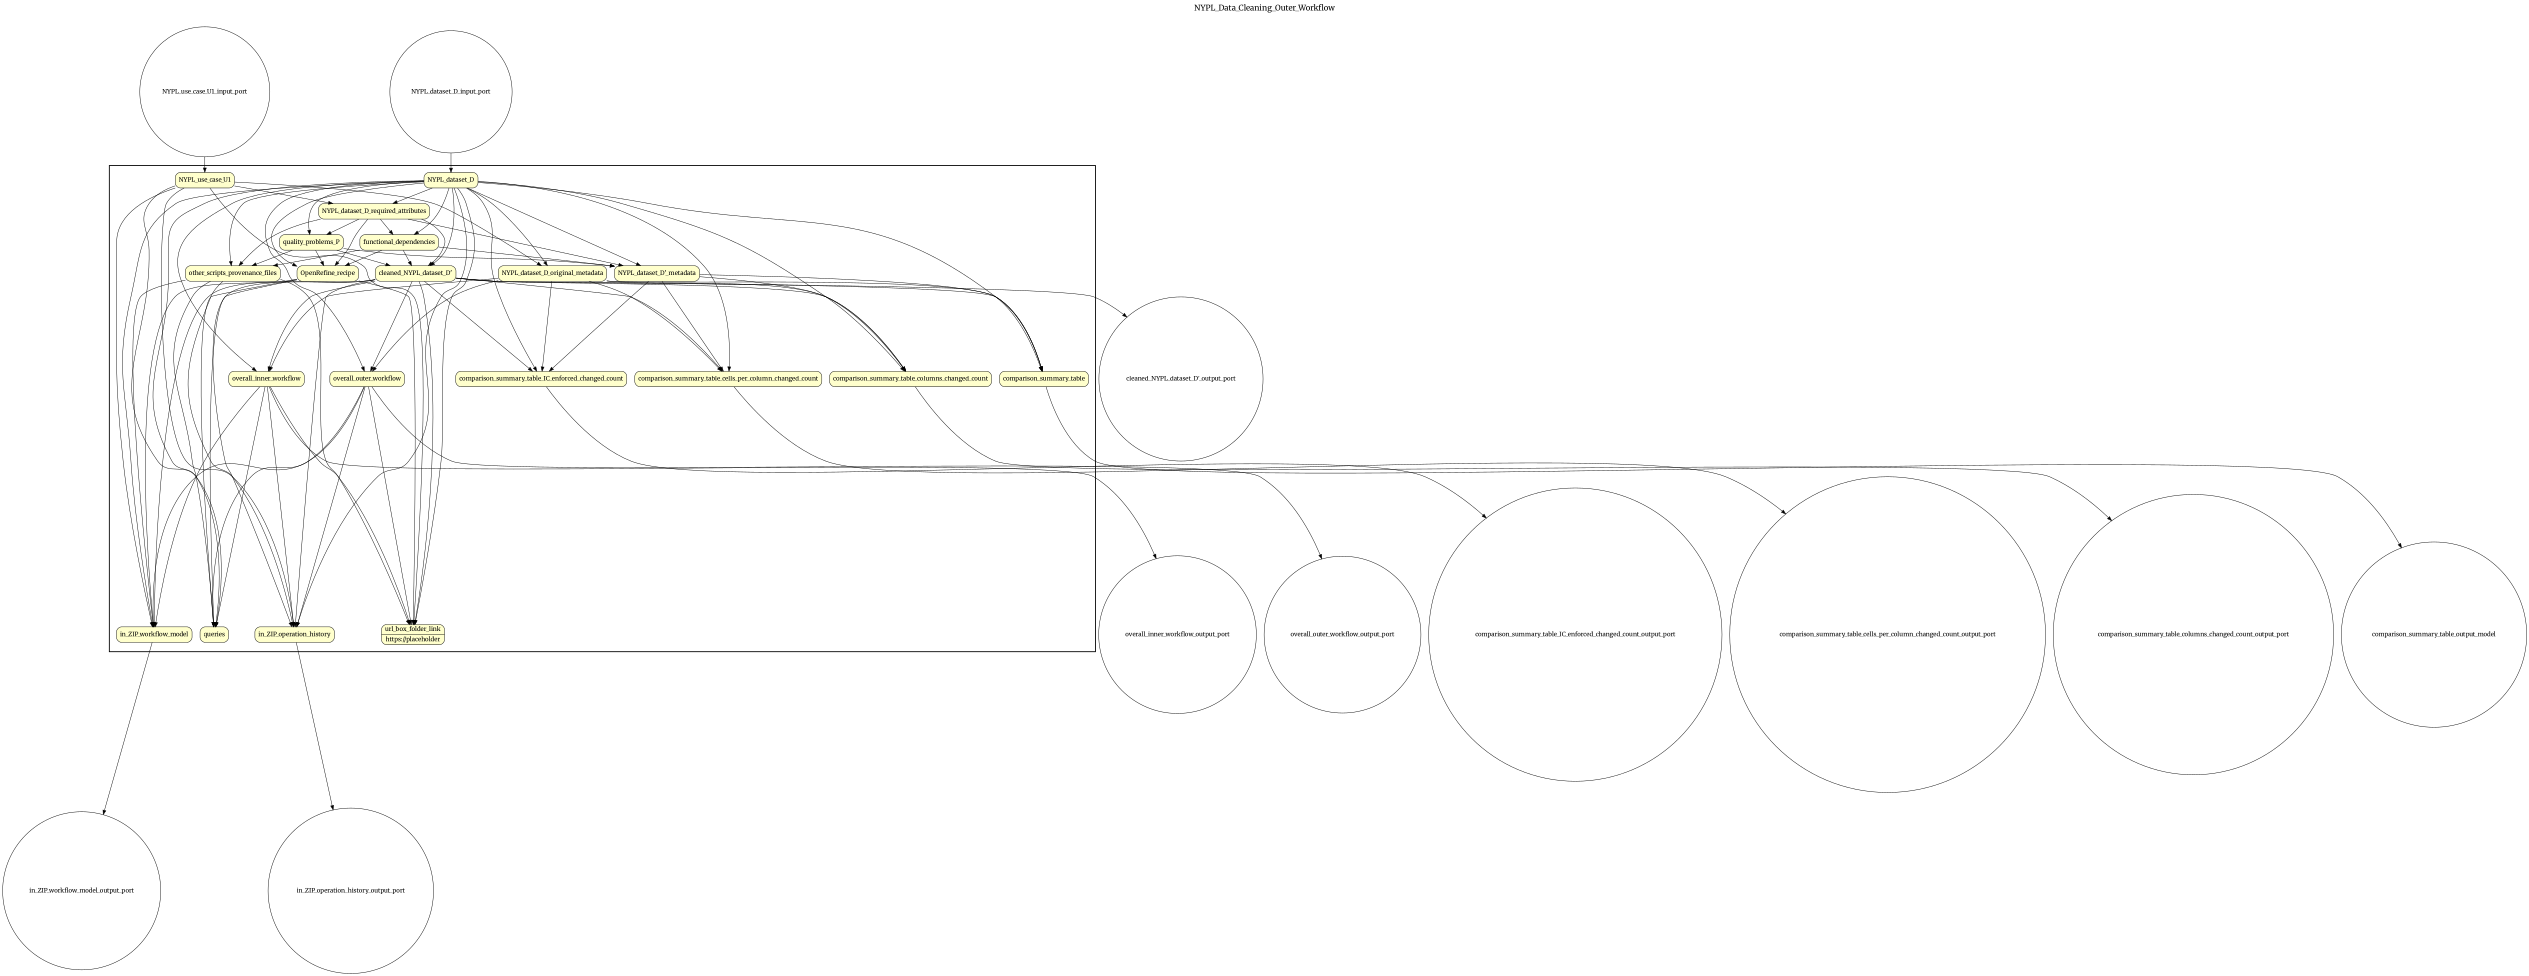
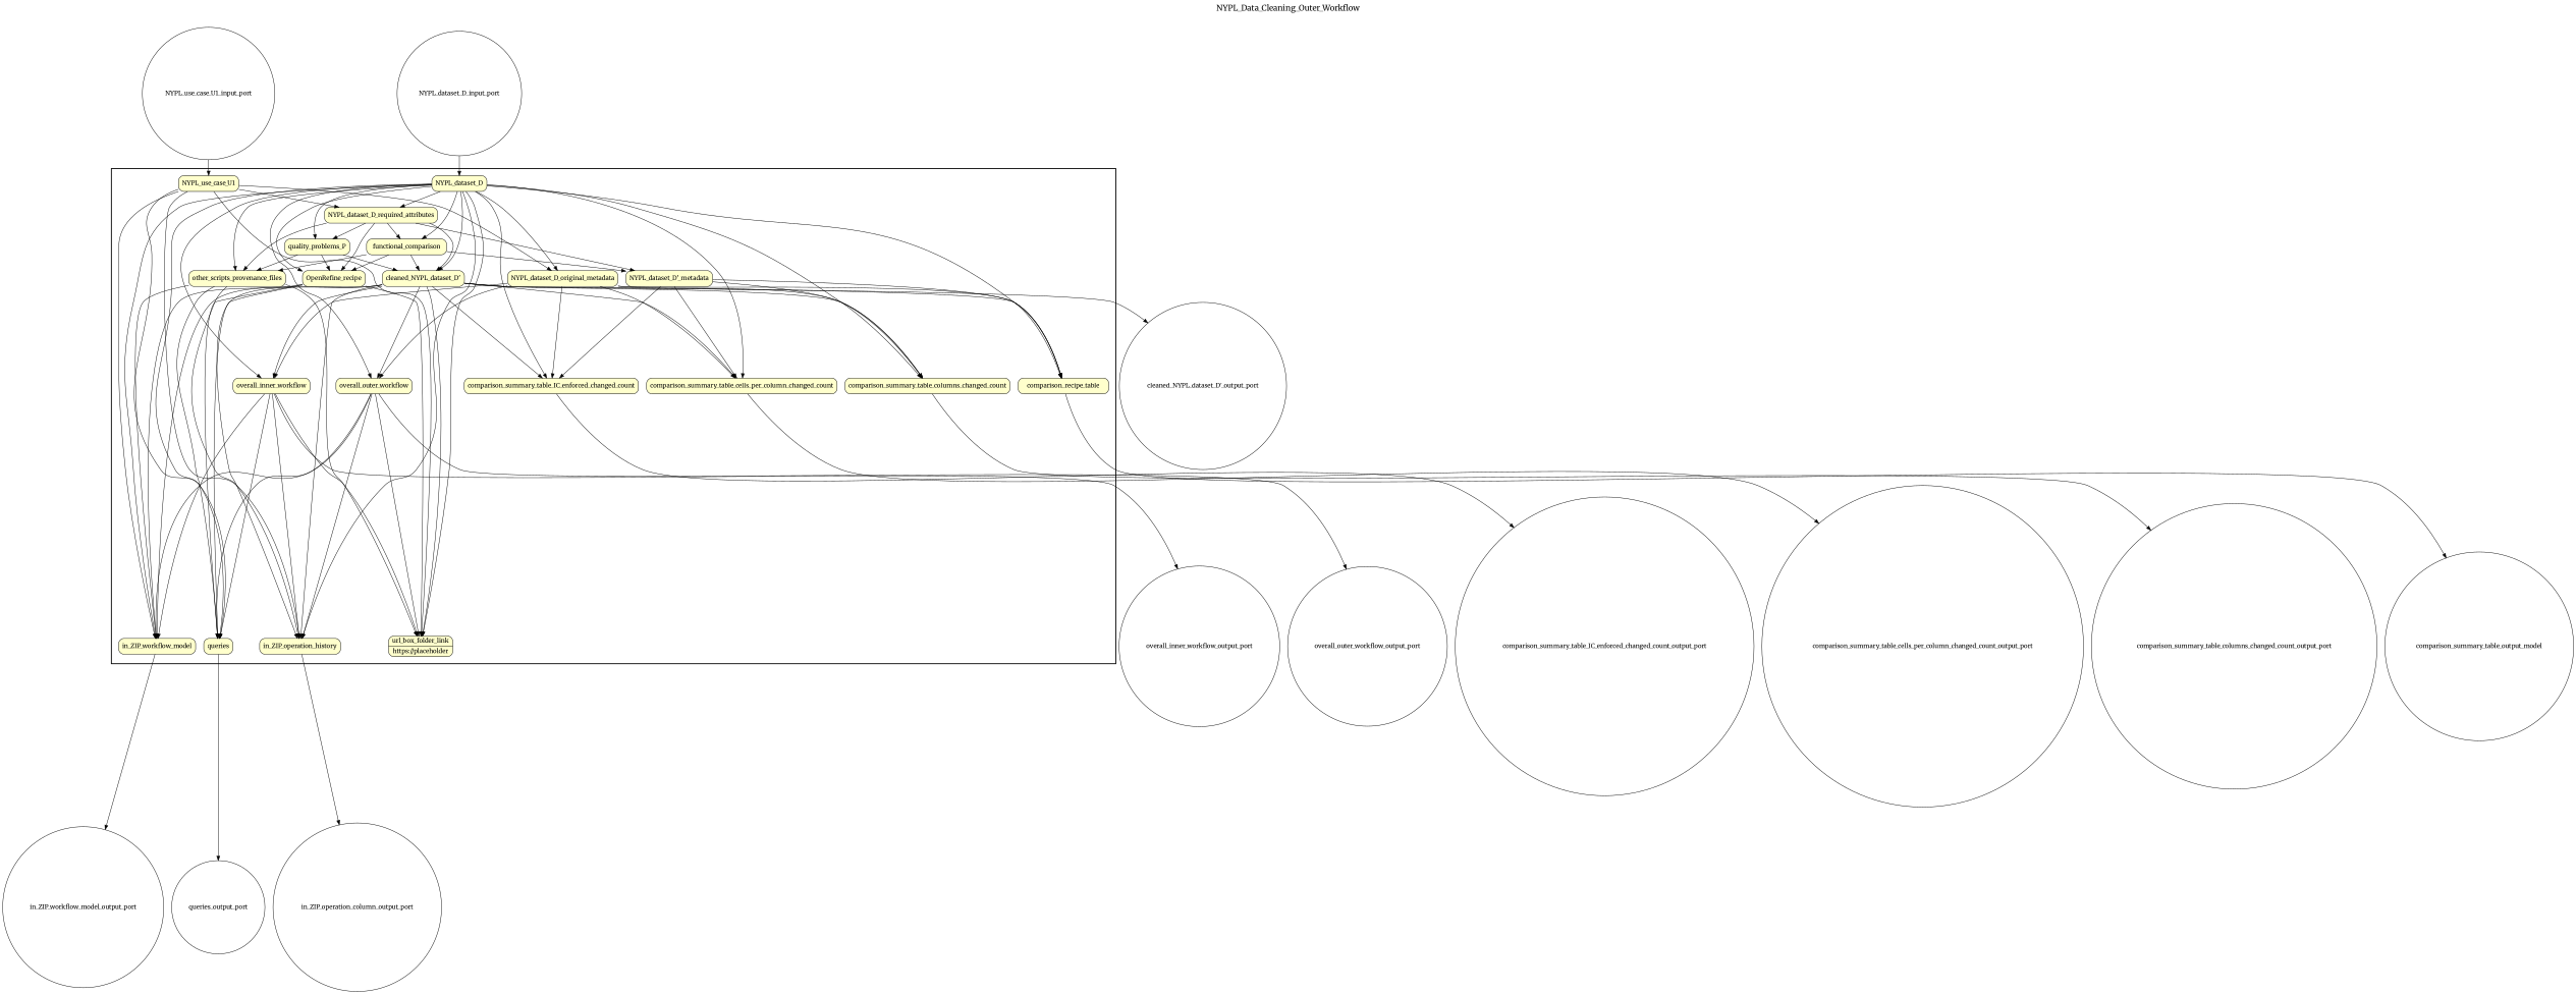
  digraph {
    fontname=Merriweather
    fontsize=18
    label=NYPL_Data_Cleaning_Outer_Workflow
    labelloc=t
    rankdir=TB
    node [fillcolor="#FFFFCC" fontname=Merriweather peripheries=1 shape=box style="rounded,filled"]
    edge [fontname=Merriweather]
-   comparison_summary_table
+   comparison_summary_table [label=comparison_recipe_table]
    comparison_summary_table_columns_changed_count
    comparison_summary_table_cells_per_column_changed_count
    comparison_summary_table_IC_enforced_changed_count
    overall_outer_workflow
    in_ZIP_workflow_model
    in_ZIP_operation_history
    queries
    n9 [label="{<f0> url_box_folder_link |<f1> https\://placeholder}" rankdir=LR shape=record]
    overall_inner_workflow
    "cleaned_NYPL_dataset_D'"
    NYPL_dataset_D
    NYPL_dataset_D_required_attributes
    quality_problems_P
-   functional_dependencies
+   functional_dependencies [label=functional_comparison]
    "NYPL_dataset_D'_metadata"
    NYPL_dataset_D_original_metadata
    OpenRefine_recipe
    other_scripts_provenance_files
    NYPL_use_case_U1
    n21 [fillcolor="#FFFFFF" label=comparison_summary_table_output_model shape=circle width=0.2]
    comparison_summary_table_columns_changed_count_output_port [fillcolor="#FFFFFF" shape=circle width=0.2]
    comparison_summary_table_cells_per_column_changed_count_output_port [fillcolor="#FFFFFF" shape=circle width=0.2]
    comparison_summary_table_IC_enforced_changed_count_output_port [fillcolor="#FFFFFF" shape=circle width=0.2]
    overall_outer_workflow_output_port [fillcolor="#FFFFFF" shape=circle width=0.2]
    in_ZIP_workflow_model_output_port [fillcolor="#FFFFFF" shape=circle width=0.2]
-   in_ZIP_operation_history_output_port [fillcolor="#FFFFFF" shape=circle width=0.2]
+   in_ZIP_operation_history_output_port [fillcolor="#FFFFFF" shape=circle width=0.2 label=in_ZIP_operation_column_output_port]
+   queries_output_port [fillcolor="#FFFFFF" shape=circle width=0.2]
    overall_inner_workflow_output_port [fillcolor="#FFFFFF" shape=circle width=0.2]
    "cleaned_NYPL_dataset_D'_output_port" [fillcolor="#FFFFFF" shape=circle width=0.2]
    NYPL_dataset_D_input_port [fillcolor="#FFFFFF" shape=circle width=0.2]
    NYPL_use_case_U1_input_port [fillcolor="#FFFFFF" shape=circle width=0.2]
    subgraph cluster_1 {
      color=black
      label=""
      penwidth=2
      subgraph cluster_2 {
        color=black
        label=""
        penwidth=0
        comparison_summary_table
        comparison_summary_table_columns_changed_count
        comparison_summary_table_cells_per_column_changed_count
        comparison_summary_table_IC_enforced_changed_count
        overall_outer_workflow
        in_ZIP_workflow_model
        in_ZIP_operation_history
        queries
        n9
        overall_inner_workflow
        "cleaned_NYPL_dataset_D'"
        NYPL_dataset_D
        NYPL_dataset_D_required_attributes
        quality_problems_P
        functional_dependencies
        "NYPL_dataset_D'_metadata"
        NYPL_dataset_D_original_metadata
        OpenRefine_recipe
        other_scripts_provenance_files
        NYPL_use_case_U1
      }
    }
    comparison_summary_table -> n21
    comparison_summary_table_columns_changed_count -> comparison_summary_table_columns_changed_count_output_port
    comparison_summary_table_cells_per_column_changed_count -> comparison_summary_table_cells_per_column_changed_count_output_port
    comparison_summary_table_IC_enforced_changed_count -> comparison_summary_table_IC_enforced_changed_count_output_port
    overall_outer_workflow -> in_ZIP_workflow_model
    overall_outer_workflow -> in_ZIP_operation_history
    overall_outer_workflow -> queries
    overall_outer_workflow -> n9
    overall_outer_workflow -> overall_outer_workflow_output_port
    in_ZIP_workflow_model -> in_ZIP_workflow_model_output_port
    in_ZIP_operation_history -> in_ZIP_operation_history_output_port
+   queries -> queries_output_port
    overall_inner_workflow -> in_ZIP_workflow_model
    overall_inner_workflow -> in_ZIP_operation_history
    overall_inner_workflow -> queries
    overall_inner_workflow -> n9
    overall_inner_workflow -> overall_inner_workflow_output_port
    "cleaned_NYPL_dataset_D'" -> comparison_summary_table
    "cleaned_NYPL_dataset_D'" -> comparison_summary_table_columns_changed_count
    "cleaned_NYPL_dataset_D'" -> comparison_summary_table_cells_per_column_changed_count
    "cleaned_NYPL_dataset_D'" -> comparison_summary_table_IC_enforced_changed_count
    "cleaned_NYPL_dataset_D'" -> overall_outer_workflow
    "cleaned_NYPL_dataset_D'" -> in_ZIP_workflow_model
    "cleaned_NYPL_dataset_D'" -> in_ZIP_operation_history
    "cleaned_NYPL_dataset_D'" -> queries
    "cleaned_NYPL_dataset_D'" -> n9
    "cleaned_NYPL_dataset_D'" -> overall_inner_workflow
    "cleaned_NYPL_dataset_D'" -> "cleaned_NYPL_dataset_D'_output_port"
    NYPL_dataset_D -> comparison_summary_table
    NYPL_dataset_D -> comparison_summary_table_columns_changed_count
    NYPL_dataset_D -> comparison_summary_table_cells_per_column_changed_count
    NYPL_dataset_D -> comparison_summary_table_IC_enforced_changed_count
    NYPL_dataset_D -> overall_outer_workflow
    NYPL_dataset_D -> in_ZIP_workflow_model
    NYPL_dataset_D -> in_ZIP_operation_history
    NYPL_dataset_D -> queries
    NYPL_dataset_D -> n9
    NYPL_dataset_D -> overall_inner_workflow
    NYPL_dataset_D -> "cleaned_NYPL_dataset_D'"
    NYPL_dataset_D -> NYPL_dataset_D_required_attributes
    NYPL_dataset_D -> quality_problems_P
    NYPL_dataset_D -> functional_dependencies
-   NYPL_dataset_D -> "NYPL_dataset_D'_metadata"
    NYPL_dataset_D -> NYPL_dataset_D_original_metadata
    NYPL_dataset_D -> OpenRefine_recipe
    NYPL_dataset_D -> other_scripts_provenance_files
    NYPL_dataset_D_required_attributes -> "cleaned_NYPL_dataset_D'"
    NYPL_dataset_D_required_attributes -> quality_problems_P
    NYPL_dataset_D_required_attributes -> functional_dependencies
    NYPL_dataset_D_required_attributes -> "NYPL_dataset_D'_metadata"
    NYPL_dataset_D_required_attributes -> OpenRefine_recipe
    NYPL_dataset_D_required_attributes -> other_scripts_provenance_files
    quality_problems_P -> "cleaned_NYPL_dataset_D'"
-   quality_problems_P -> "NYPL_dataset_D'_metadata"
    quality_problems_P -> OpenRefine_recipe
    quality_problems_P -> other_scripts_provenance_files
    functional_dependencies -> "cleaned_NYPL_dataset_D'"
    functional_dependencies -> "NYPL_dataset_D'_metadata"
    functional_dependencies -> OpenRefine_recipe
    functional_dependencies -> other_scripts_provenance_files
    "NYPL_dataset_D'_metadata" -> comparison_summary_table
    "NYPL_dataset_D'_metadata" -> comparison_summary_table_columns_changed_count
    "NYPL_dataset_D'_metadata" -> comparison_summary_table_cells_per_column_changed_count
    "NYPL_dataset_D'_metadata" -> comparison_summary_table_IC_enforced_changed_count
    NYPL_dataset_D_original_metadata -> comparison_summary_table
    NYPL_dataset_D_original_metadata -> comparison_summary_table_columns_changed_count
    NYPL_dataset_D_original_metadata -> comparison_summary_table_cells_per_column_changed_count
    NYPL_dataset_D_original_metadata -> comparison_summary_table_IC_enforced_changed_count
    NYPL_dataset_D_original_metadata -> overall_outer_workflow
    NYPL_dataset_D_original_metadata -> overall_inner_workflow
    OpenRefine_recipe -> in_ZIP_workflow_model
    OpenRefine_recipe -> in_ZIP_operation_history
    OpenRefine_recipe -> queries
    OpenRefine_recipe -> n9
    other_scripts_provenance_files -> in_ZIP_workflow_model
    other_scripts_provenance_files -> in_ZIP_operation_history
    other_scripts_provenance_files -> queries
    other_scripts_provenance_files -> n9
    NYPL_use_case_U1 -> in_ZIP_workflow_model
    NYPL_use_case_U1 -> in_ZIP_operation_history
    NYPL_use_case_U1 -> queries
    NYPL_use_case_U1 -> n9
    NYPL_use_case_U1 -> NYPL_dataset_D_required_attributes
    NYPL_use_case_U1 -> NYPL_dataset_D_original_metadata
    NYPL_dataset_D_input_port -> NYPL_dataset_D
    NYPL_use_case_U1_input_port -> NYPL_use_case_U1
  }
